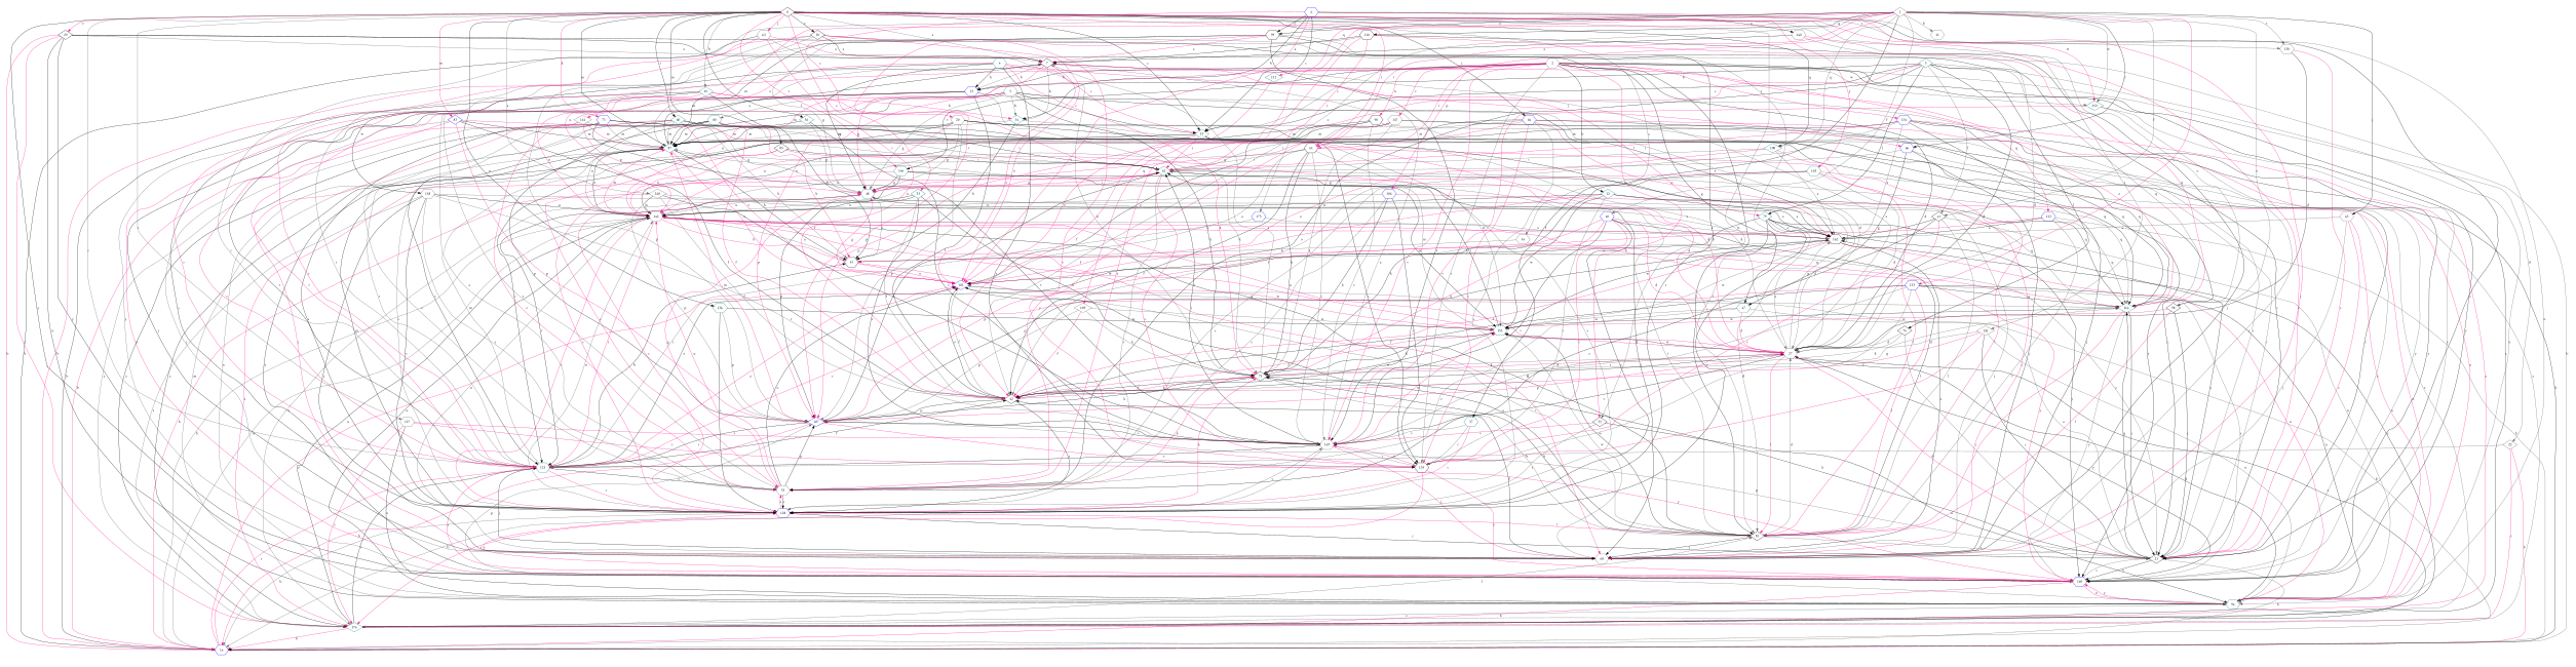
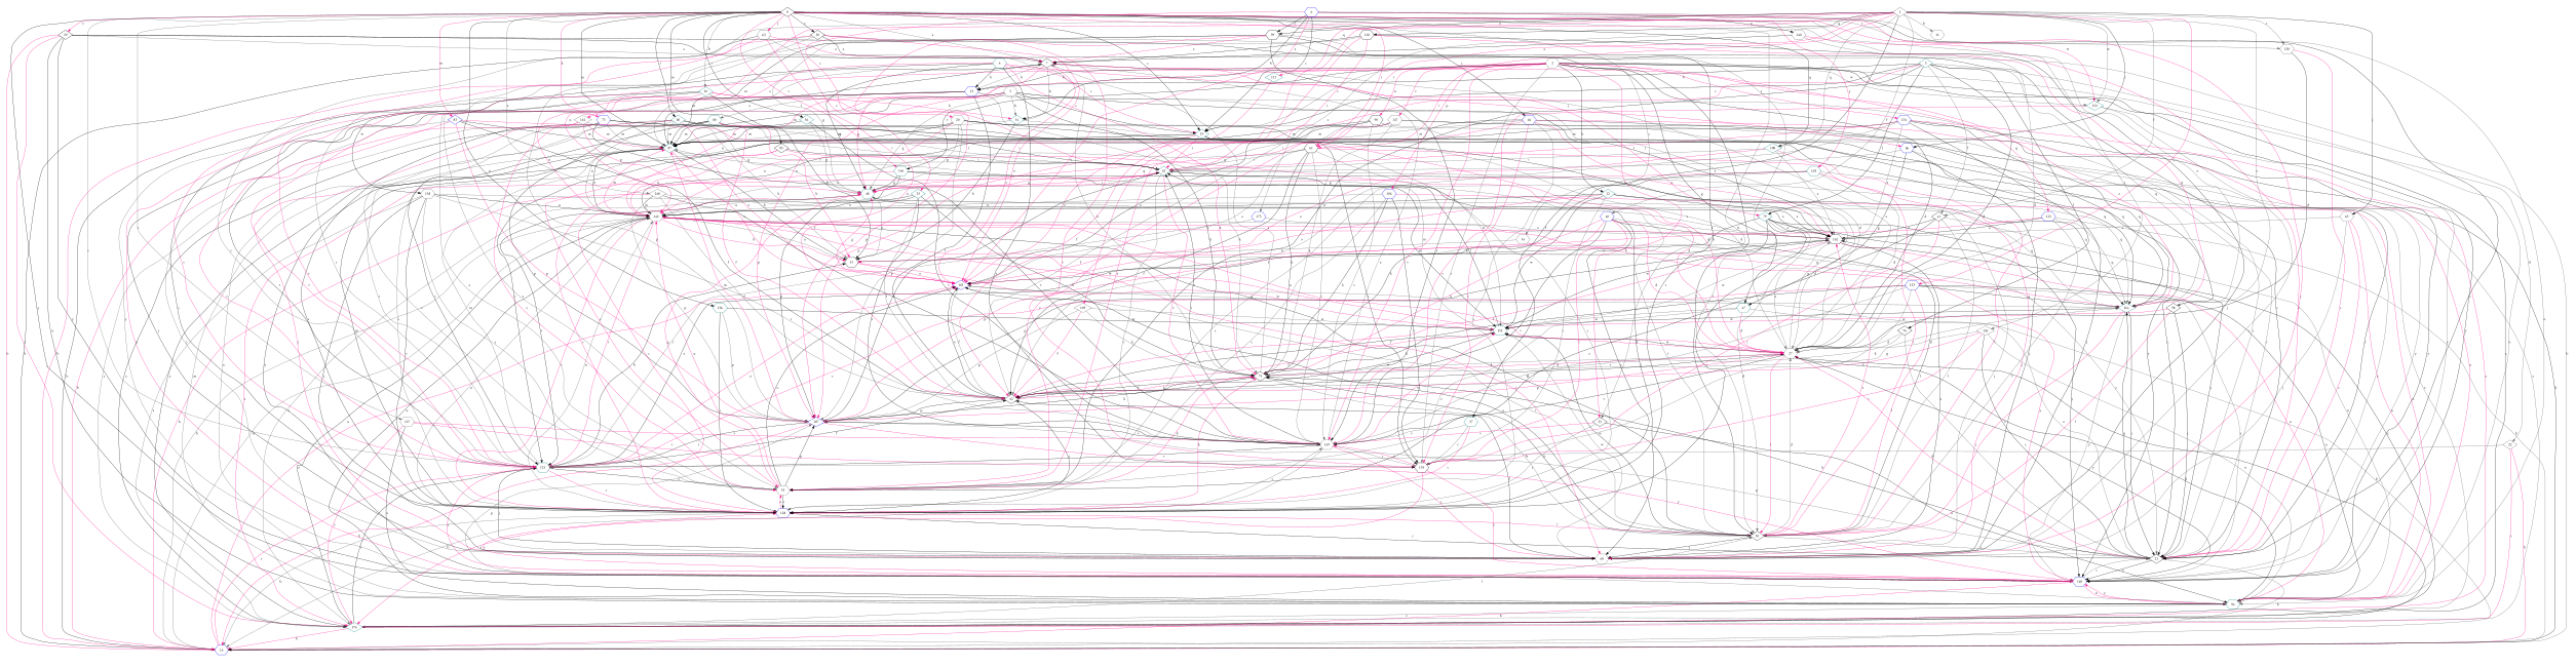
  strict digraph {
    fontname="EB Garamond"
    node [color=teal fontname="EB Garamond" shape=hexagon]
    edge [color=black fontname="EB Garamond"]
    0 [color=black shape=diamond]
    7 [color=black shape=diamond]
    10 [shape=diamond]
    19 [shape=diamond]
    29 [color=black shape=diamond]
    30 [color=black shape=diamond]
    33 [shape=diamond]
    34 [color=gray40]
    53 [color=black shape=diamond]
    56 [shape=diamond]
    60 [shape=diamond]
    61 [color=black]
    63 [color=gray40]
    64 [color=blue]
    73 [color=blue]
    83 [color=blue shape=diamond]
    85 [color=black shape=diamond]
    87 [shape=diamond]
    98 [color=black shape=diamond]
    108 [shape=diamond]
    121
    126 [color=gray40 shape=diamond]
    127 [color=gray40]
    130 [color=gray40]
    136
    140 [color=gray40]
    146
    152 [shape=diamond]
    160 [color=gray40 shape=diamond]
    163
    169 [color=blue]
    13 [color=blue]
    79 [shape=diamond]
    48
    54 [shape=diamond]
    101 [color=blue shape=diamond]
    142 [color=gray40]
    14 [color=blue]
    55 [color=black]
    62 [shape=diamond]
    128 [color=blue]
    135 [color=black]
    94
    176 [shape=diamond]
    21 [color=black shape=diamond]
    81 [color=black shape=diamond]
    107 [color=blue shape=diamond]
    149 [color=gray40]
    75 [color=black shape=diamond]
    42 [color=black shape=diamond]
    68 [color=gray40]
    155
    114 [shape=diamond]
    162 [color=black]
    35 [color=gray40]
    27 [color=gray40]
    1 [color=gray40 shape=diamond]
    11 [color=gray40]
    37
    40 [color=blue]
    41 [color=black shape=diamond]
    65 [color=gray40]
    66 [color=blue]
    99 [color=black]
    106 [color=blue]
    109 [color=gray40 shape=diamond]
    110 [color=black]
    111 [shape=diamond]
    133 [color=blue]
    173 [color=blue]
    47
    2 [color=gray40]
    12 [shape=diamond]
    22 [color=gray40 shape=diamond]
    90 [color=black]
    113 [color=blue]
    134 [color=blue]
    147 [color=gray40]
    80
    3 [shape=diamond]
    76 [color=black shape=diamond]
    4
    n83 [color=gray40 label=158]
    161 [color=gray40 shape=diamond]
    5 [color=gray40]
    6 [color=blue]
    20 [color=gray40]
    0 -> 7 [color=gray40 label=a]
    0 -> 10 [color=gray40 label=b]
    0 -> 19 [label=c]
    0 -> 29 [color=deeppink label=e]
    0 -> 30 [label=e]
    0 -> 33 [color=deeppink label=e]
    0 -> 34 [color=gray40 label=e]
    0 -> 53 [color=gray40 label=h]
    0 -> 56 [label=i]
    0 -> 60 [label=i]
    0 -> 61 [color=deeppink label=i]
    0 -> 63 [color=deeppink label=j]
    0 -> 64 [label=j]
    0 -> 73 [color=deeppink label=k]
    0 -> 83 [color=deeppink label=m]
    0 -> 85 [label=m]
    0 -> 87 [label=m]
    0 -> 98 [color=gray40 label=o]
    0 -> 108 [label=q]
    0 -> 121 [color=gray40 label=r]
    0 -> 126 [color=gray40 label=s]
    0 -> 127 [color=gray40 label=s]
    0 -> 130 [color=gray40 label=t]
    0 -> 136 [label=u]
    0 -> 140 [label=u]
    0 -> 146 [color=deeppink label=v]
    0 -> 152 [color=deeppink label=w]
    0 -> 160 [color=gray40 label=x]
    0 -> 163 [color=deeppink label=y]
    0 -> 169 [label=y]
    7 -> 87 [color=gray40 label=m]
    7 -> 13 [color=gray40 label=b]
    7 -> 79 [color=deeppink label=l]
    7 -> 48 [color=deeppink label=g]
    7 -> 54 [color=gray40 label=h]
    7 -> 101 [color=deeppink label=o]
    10 -> 54 [color=deeppink label=h]
    10 -> 142 [color=deeppink label=u]
    10 -> 14 [label=b]
    10 -> 55 [label=h]
    10 -> 62 [color=deeppink label=i]
    10 -> 128 [label=s]
    19 -> 169 [label=y]
    19 -> 101 [color=deeppink label=o]
    19 -> 142 [label=u]
    19 -> 62 [color=deeppink label=i]
    19 -> 128 [color=gray40 label=s]
    19 -> 135 [label=t]
    29 -> 7 [color=gray40 label=a]
    29 -> 169 [label=y]
    29 -> 14 [color=deeppink label=b]
    29 -> 94 [label=n]
    29 -> 176 [color=deeppink label=z]
    29 -> 21 [label=c]
    29 -> 81 [label=l]
    30 -> 7 [label=a]
    30 -> 169 [color=gray40 label=y]
    30 -> 101 [color=deeppink label=o]
    30 -> 14 [color=deeppink label=b]
    30 -> 135 [color=deeppink label=t]
    30 -> 81 [color=gray40 label=l]
    30 -> 107 [color=gray40 label=p]
    33 -> 121 [label=r]
    33 -> 142 [label=u]
    33 -> 149 [label=v]
    33 -> 75 [label=k]
    33 -> 42 [color=gray40 label=f]
    34 -> 169 [color=deeppink label=y]
    34 -> 55 [color=gray40 label=h]
    53 -> 128 [color=gray40 label=s]
    53 -> 94 [label=n]
    53 -> 149 [color=deeppink label=v]
    56 -> 87 [label=m]
    56 -> 48 [color=gray40 label=g]
    56 -> 149 [label=v]
    60 -> 87 [color=gray40 label=m]
    60 -> 121 [color=gray40 label=r]
    60 -> 48 [color=gray40 label=g]
    60 -> 101 [color=deeppink label=o]
    60 -> 142 [color=gray40 label=u]
    60 -> 55 [color=gray40 label=h]
    60 -> 62 [color=gray40 label=i]
    60 -> 107 [label=p]
    60 -> 68 [color=deeppink label=j]
    60 -> 155 [color=gray40 label=w]
    61 -> 101 [color=gray40 label=o]
    61 -> 142 [color=gray40 label=u]
    61 -> 62 [color=gray40 label=i]
    61 -> 128 [color=gray40 label=s]
    61 -> 81 [color=deeppink label=l]
    61 -> 149 [color=gray40 label=v]
    61 -> 75 [label=k]
    61 -> 42 [label=f]
    63 -> 7 [color=deeppink label=a]
    63 -> 121 [color=deeppink label=r]
    63 -> 14 [label=b]
    63 -> 75 [color=gray40 label=k]
    63 -> 42 [color=deeppink label=f]
    64 -> 87 [color=gray40 label=m]
    64 -> 48 [color=deeppink label=g]
    64 -> 128 [color=gray40 label=s]
    64 -> 135 [color=deeppink label=t]
    64 -> 94 [color=deeppink label=n]
    64 -> 176 [label=z]
    64 -> 114 [label=q]
    64 -> 162 [color=deeppink label=x]
    73 -> 87 [color=gray40 label=m]
    73 -> 128 [label=s]
    73 -> 176 [color=gray40 label=z]
    73 -> 21 [label=c]
    73 -> 149 [label=v]
    73 -> 114 [label=q]
    73 -> 35 [color=gray40 label=e]
    83 -> 87 [label=m]
    83 -> 121 [color=deeppink label=r]
    83 -> 107 [color=deeppink label=p]
    83 -> 42 [label=f]
    83 -> 68 [color=gray40 label=j]
    83 -> 27 [color=deeppink label=d]
    85 -> 142 [color=deeppink label=u]
    85 -> 62 [label=i]
    85 -> 35 [color=deeppink label=e]
    85 -> 27 [color=deeppink label=d]
    87 -> 7 [label=a]
    87 -> 169 [label=y]
    87 -> 101 [color=deeppink label=o]
    87 -> 142 [label=u]
    87 -> 55 [label=h]
    87 -> 62 [color=gray40 label=i]
    98 -> 21 [label=c]
    98 -> 81 [color=deeppink label=l]
    98 -> 155 [color=deeppink label=w]
    108 -> 101 [color=deeppink label=o]
    108 -> 62 [color=gray40 label=i]
    108 -> 81 [color=deeppink label=l]
    108 -> 162 [color=gray40 label=x]
    121 -> 87 [color=gray40 label=m]
    121 -> 169 [color=deeppink label=y]
    121 -> 101 [color=deeppink label=o]
    121 -> 55 [label=h]
    121 -> 128 [color=deeppink label=s]
    121 -> 42 [label=f]
    121 -> 68 [label=j]
    121 -> 162 [label=x]
    121 -> 35 [label=e]
    126 -> 135 [color=deeppink label=t]
    126 -> 94 [color=gray40 label=n]
    126 -> 21 [label=c]
    126 -> 42 [color=deeppink label=f]
    126 -> 27 [color=gray40 label=d]
    127 -> 135 [color=deeppink label=t]
    127 -> 94 [label=n]
    127 -> 176 [color=deeppink label=z]
    127 -> 149 [color=deeppink label=v]
    130 -> 21 [color=deeppink label=c]
    130 -> 27 [label=d]
    136 -> 128 [label=s]
    136 -> 107 [color=gray40 label=p]
    136 -> 155 [label=w]
    140 -> 7 [label=a]
    140 -> 21 [color=deeppink label=c]
    140 -> 27 [color=gray40 label=d]
    146 -> 48 [label=g]
    146 -> 128 [color=deeppink label=s]
    146 -> 107 [label=p]
    146 -> 155 [label=w]
    146 -> 114 [label=q]
    152 -> 169 [color=gray40 label=y]
    152 -> 149 [color=deeppink label=v]
    152 -> 68 [color=gray40 label=j]
    160 -> 142 [color=gray40 label=u]
    160 -> 14 [color=deeppink label=b]
    160 -> 107 [color=gray40 label=p]
    160 -> 149 [label=v]
    160 -> 42 [color=gray40 label=f]
    160 -> 162 [color=gray40 label=x]
    163 -> 169 [color=gray40 label=y]
    163 -> 48 [color=deeppink label=g]
    163 -> 75 [label=k]
    163 -> 68 [color=deeppink label=j]
    163 -> 35 [color=gray40 label=e]
    163 -> 27 [color=gray40 label=d]
    169 -> 14 [color=deeppink label=b]
    169 -> 128 [color=deeppink label=s]
    169 -> 94 [color=deeppink label=n]
    169 -> 21 [color=gray40 label=c]
    13 -> 121 [label=r]
    13 -> 169 [color=deeppink label=y]
    13 -> 21 [color=gray40 label=c]
    13 -> 75 [color=gray40 label=k]
    13 -> 42 [label=f]
    13 -> 68 [label=j]
    13 -> 80 [color=gray40 label=l]
    79 -> 169 [label=y]
    79 -> 101 [label=o]
    79 -> 128 [label=s]
    79 -> 21 [label=c]
    79 -> 81 [color=gray40 label=l]
    79 -> 155 [label=w]
    79 -> 162 [label=x]
    48 -> 142 [color=gray40 label=u]
    48 -> 55 [color=gray40 label=h]
    48 -> 62 [color=deeppink label=i]
    48 -> 128 [color=deeppink label=s]
    48 -> 176 [color=gray40 label=z]
    48 -> 162 [label=x]
    54 -> 87 [color=gray40 label=m]
    54 -> 55 [label=h]
    54 -> 27 [color=gray40 label=d]
    101 -> 48 [color=deeppink label=g]
    101 -> 81 [color=gray40 label=l]
    101 -> 42 [color=gray40 label=f]
    101 -> 114 [color=gray40 label=q]
    142 -> 87 [color=deeppink label=m]
    142 -> 121 [color=deeppink label=r]
    142 -> 14 [color=gray40 label=b]
    142 -> 55 [color=deeppink label=h]
    142 -> 128 [color=deeppink label=s]
    142 -> 21 [color=gray40 label=c]
    142 -> 81 [label=l]
    142 -> 68 [color=deeppink label=j]
    142 -> 155 [color=deeppink label=w]
    142 -> 114 [color=deeppink label=q]
    142 -> 162 [color=deeppink label=x]
    14 -> 121 [color=deeppink label=r]
    14 -> 101 [color=deeppink label=o]
    14 -> 142 [color=gray40 label=u]
    55 -> 101 [color=deeppink label=o]
    55 -> 142 [color=gray40 label=u]
    55 -> 155 [color=deeppink label=w]
    62 -> 48 [color=deeppink label=g]
    62 -> 142 [color=gray40 label=u]
    62 -> 128 [color=gray40 label=s]
    62 -> 176 [color=deeppink label=z]
-   62 -> 135 [color=deeppink label=v]
+   62 -> 149 [color=deeppink label=v]
    62 -> 68 [label=j]
    62 -> 114 [color=gray40 label=q]
    128 -> 87 [label=m]
    128 -> 142 [color=gray40 label=u]
    128 -> 14 [color=gray40 label=b]
    128 -> 21 [label=c]
    128 -> 81 [color=deeppink label=l]
    128 -> 149 [color=gray40 label=v]
    128 -> 75 [color=deeppink label=k]
    128 -> 35 [color=deeppink label=e]
    135 -> 169 [color=deeppink label=y]
    135 -> 176 [color=deeppink label=z]
    135 -> 149 [color=deeppink label=v]
    94 -> 87 [color=gray40 label=m]
    94 -> 169 [color=deeppink label=y]
    94 -> 142 [label=u]
    94 -> 176 [color=gray40 label=z]
    94 -> 107 [color=gray40 label=p]
    94 -> 27 [label=d]
    176 -> 121 [label=r]
    176 -> 142 [label=u]
    176 -> 14 [color=deeppink label=b]
    176 -> 81 [color=gray40 label=l]
    21 -> 169 [label=y]
    21 -> 101 [color=gray40 label=o]
    21 -> 14 [color=gray40 label=b]
    21 -> 107 [color=gray40 label=p]
    21 -> 75 [label=k]
    21 -> 114 [label=q]
    21 -> 27 [color=deeppink label=d]
    81 -> 101 [label=o]
    81 -> 62 [color=gray40 label=i]
    81 -> 21 [color=gray40 label=c]
    81 -> 75 [label=k]
    81 -> 68 [label=j]
    81 -> 155 [label=w]
+   81 -> 162 [color=deeppink label=x]
    81 -> 27 [color=gray40 label=d]
    107 -> 87 [color=deeppink label=m]
    107 -> 121 [label=r]
    107 -> 169 [color=deeppink label=y]
    107 -> 14 [color=deeppink label=b]
    107 -> 62 [label=i]
    107 -> 149 [label=v]
    107 -> 75 [label=k]
    149 -> 7 [color=gray40 label=a]
    149 -> 121 [label=r]
    149 -> 14 [color=gray40 label=b]
    149 -> 62 [label=i]
    149 -> 135 [color=gray40 label=t]
    149 -> 68 [color=deeppink label=j]
    149 -> 155 [color=deeppink label=w]
    75 -> 7 [color=gray40 label=a]
    75 -> 81 [color=gray40 label=l]
    75 -> 42 [label=f]
    75 -> 27 [color=deeppink label=d]
    42 -> 101 [label=o]
    42 -> 128 [label=s]
    42 -> 107 [label=p]
    42 -> 75 [color=deeppink label=k]
    42 -> 155 [label=w]
    42 -> 114 [color=gray40 label=q]
    42 -> 27 [label=d]
    68 -> 142 [color=gray40 label=u]
    68 -> 42 [label=f]
    68 -> 155 [color=gray40 label=w]
    68 -> 162 [label=x]
    155 -> 87 [color=gray40 label=m]
    155 -> 62 [label=i]
    155 -> 75 [label=k]
    155 -> 42 [color=deeppink label=f]
    155 -> 27 [color=deeppink label=d]
    114 -> 7 [color=deeppink label=a]
    114 -> 169 [color=gray40 label=y]
    114 -> 21 [label=c]
    114 -> 81 [color=deeppink label=l]
    114 -> 155 [label=w]
    162 -> 55 [color=gray40 label=h]
    162 -> 94 [color=deeppink label=n]
    162 -> 176 [label=z]
    162 -> 107 [label=p]
    162 -> 42 [color=deeppink label=f]
    162 -> 155 [color=gray40 label=w]
    35 -> 7 [color=gray40 label=a]
    35 -> 48 [color=deeppink label=g]
    35 -> 101 [label=o]
    35 -> 142 [color=deeppink label=u]
    35 -> 128 [label=s]
    35 -> 107 [label=p]
    35 -> 75 [color=deeppink label=k]
    27 -> 7 [color=gray40 label=a]
    27 -> 169 [label=y]
    27 -> 48 [color=gray40 label=g]
    27 -> 142 [color=deeppink label=u]
    27 -> 176 [label=z]
    27 -> 81 [color=deeppink label=l]
    27 -> 107 [color=deeppink label=p]
    27 -> 149 [label=v]
    27 -> 75 [color=gray40 label=k]
    27 -> 155 [label=w]
    27 -> 162 [color=gray40 label=x]
    1 -> 61 [color=deeppink label=i]
    1 -> 98 [color=gray40 label=o]
    1 -> 108 [color=gray40 label=q]
    1 -> 121 [color=gray40 label=r]
    1 -> 130 [color=gray40 label=t]
    1 -> 152 [color=gray40 label=w]
    1 -> 142 [color=deeppink label=u]
    1 -> 11 [color=gray40 label=b]
    1 -> 37 [label=f]
    1 -> 40 [color=gray40 label=f]
    1 -> 41 [color=gray40 label=f]
    1 -> 65 [label=j]
    1 -> 66 [label=j]
    1 -> 99 [label=o]
    1 -> 106 [color=deeppink label=p]
    1 -> 109 [color=deeppink label=q]
    1 -> 110 [label=q]
    1 -> 111 [color=deeppink label=q]
    1 -> 133 [color=deeppink label=t]
    1 -> 173 [color=gray40 label=z]
    37 -> 128 [color=deeppink label=s]
    37 -> 135 [color=gray40 label=t]
    37 -> 149 [color=gray40 label=v]
    40 -> 128 [label=s]
    40 -> 135 [color=deeppink label=t]
    40 -> 81 [label=l]
    40 -> 107 [color=deeppink label=p]
    40 -> 149 [label=v]
    40 -> 75 [color=deeppink label=k]
    40 -> 162 [color=gray40 label=x]
    40 -> 27 [color=deeppink label=d]
    41 -> 135 [color=deeppink label=t]
    41 -> 94 [color=gray40 label=n]
    41 -> 81 [color=gray40 label=l]
    41 -> 162 [label=x]
    41 -> 35 [label=e]
    65 -> 94 [color=deeppink label=n]
    65 -> 21 [color=deeppink label=c]
    65 -> 68 [color=gray40 label=j]
    65 -> 162 [color=gray40 label=x]
    66 -> 62 [color=gray40 label=i]
    66 -> 176 [color=gray40 label=z]
    66 -> 68 [label=j]
    66 -> 47 [label=g]
    99 -> 7 [color=deeppink label=a]
    99 -> 87 [label=m]
    99 -> 48 [color=gray40 label=g]
    99 -> 14 [color=gray40 label=b]
    99 -> 128 [label=s]
    99 -> 107 [color=deeppink label=p]
    99 -> 149 [label=v]
    106 -> 142 [color=gray40 label=u]
    106 -> 135 [label=t]
    106 -> 94 [color=deeppink label=n]
    106 -> 75 [label=k]
    106 -> 35 [color=gray40 label=e]
    109 -> 107 [color=gray40 label=p]
    109 -> 75 [color=gray40 label=k]
    109 -> 42 [color=deeppink label=f]
    109 -> 155 [color=gray40 label=w]
    110 -> 7 [label=a]
    110 -> 121 [color=gray40 label=r]
    110 -> 62 [color=deeppink label=i]
    110 -> 68 [label=j]
    110 -> 114 [color=deeppink label=q]
    110 -> 35 [color=deeppink label=e]
    111 -> 42 [color=deeppink label=f]
    133 -> 121 [color=deeppink label=r]
    133 -> 169 [color=gray40 label=y]
    133 -> 135 [color=gray40 label=t]
    133 -> 94 [label=n]
    133 -> 81 [color=deeppink label=l]
    133 -> 149 [color=gray40 label=v]
    133 -> 42 [label=f]
    133 -> 114 [label=q]
    173 -> 121 [color=gray40 label=r]
    173 -> 162 [color=gray40 label=x]
    47 -> 14 [color=gray40 label=b]
    47 -> 155 [color=gray40 label=w]
    47 -> 35 [color=gray40 label=e]
    47 -> 27 [color=deeppink label=d]
    2 -> 19 [color=gray40 label=c]
    2 -> 53 [color=deeppink label=h]
    2 -> 61 [color=deeppink label=i]
    2 -> 121 [color=deeppink label=r]
    2 -> 146 [label=v]
    2 -> 152 [color=gray40 label=w]
    2 -> 169 [label=y]
    2 -> 13 [label=b]
    2 -> 142 [color=deeppink label=u]
    2 -> 135 [color=gray40 label=t]
    2 -> 176 [label=z]
    2 -> 149 [color=deeppink label=v]
    2 -> 27 [label=d]
    2 -> 47 [label=g]
    2 -> 12 [label=b]
    2 -> 22 [color=gray40 label=d]
    2 -> 90 [color=deeppink label=n]
    2 -> 113 [color=deeppink label=q]
    2 -> 134 [color=deeppink label=t]
    2 -> 147 [color=deeppink label=v]
    12 -> 101 [color=deeppink label=o]
    12 -> 142 [label=u]
    12 -> 135 [color=gray40 label=t]
    12 -> 68 [color=gray40 label=j]
    12 -> 155 [label=w]
    12 -> 162 [label=x]
    12 -> 27 [color=gray40 label=d]
    22 -> 121 [color=gray40 label=r]
    22 -> 14 [color=deeppink label=b]
    22 -> 176 [color=deeppink label=z]
    90 -> 87 [label=m]
    90 -> 169 [color=gray40 label=y]
    90 -> 101 [label=o]
    90 -> 149 [color=gray40 label=v]
    90 -> 42 [color=gray40 label=f]
    113 -> 14 [color=gray40 label=b]
    113 -> 55 [color=deeppink label=h]
    113 -> 81 [color=gray40 label=l]
    113 -> 114 [color=gray40 label=q]
    113 -> 162 [label=x]
    134 -> 87 [label=m]
    134 -> 169 [label=y]
    134 -> 62 [color=deeppink label=i]
    134 -> 176 [color=deeppink label=z]
    134 -> 42 [color=gray40 label=f]
    134 -> 68 [label=j]
    134 -> 114 [label=q]
    134 -> 162 [color=gray40 label=x]
    147 -> 87 [label=m]
    147 -> 14 [label=b]
    147 -> 62 [color=gray40 label=i]
    147 -> 21 [color=gray40 label=c]
    147 -> 75 [color=gray40 label=k]
    147 -> 35 [color=deeppink label=e]
    80 -> 87 [label=m]
    80 -> 121 [label=r]
    80 -> 55 [color=deeppink label=h]
    80 -> 62 [label=i]
    80 -> 94 [color=gray40 label=n]
    80 -> 176 [label=z]
    80 -> 42 [color=deeppink label=f]
    3 -> 19 [label=c]
    3 -> 13 [label=b]
    3 -> 79 [label=l]
    3 -> 94 [color=gray40 label=n]
    3 -> 107 [color=deeppink label=p]
    3 -> 114 [color=gray40 label=q]
    3 -> 35 [label=e]
    3 -> 27 [label=d]
    3 -> 41 [color=gray40 label=f]
    3 -> 76 [label=l]
    76 -> 21 [color=gray40 label=c]
    76 -> 75 [color=gray40 label=k]
    76 -> 27 [color=gray40 label=d]
    4 -> 19 [color=deeppink label=c]
    4 -> 13 [label=b]
    4 -> 48 [label=g]
    4 -> 135 [label=t]
    4 -> 75 [color=deeppink label=k]
    4 -> 66 [color=deeppink label=j]
    4 -> n83 [label=w]
    4 -> 161 [color=deeppink label=x]
    n83 -> 142 [label=u]
    n83 -> 128 [label=s]
    n83 -> 176 [color=gray40 label=z]
    n83 -> 149 [color=gray40 label=v]
    n83 -> 68 [label=j]
    n83 -> 114 [color=gray40 label=q]
    n83 -> 35 [color=gray40 label=e]
    161 -> 87 [color=deeppink label=m]
    161 -> 48 [color=deeppink label=g]
    161 -> 14 [color=deeppink label=b]
    161 -> 62 [color=gray40 label=i]
    161 -> 35 [color=deeppink label=e]
    5 -> 19 [label=c]
    5 -> 87 [label=m]
    5 -> 121 [color=deeppink label=r]
    5 -> 48 [color=gray40 label=g]
    5 -> 54 [color=gray40 label=h]
    5 -> 107 [color=deeppink label=p]
    5 -> 75 [label=k]
    5 -> 162 [label=x]
    5 -> 35 [color=gray40 label=e]
    5 -> 27 [color=gray40 label=d]
    6 -> 19 [label=c]
    6 -> 54 [label=h]
    6 -> 101 [color=deeppink label=o]
    6 -> 94 [color=gray40 label=n]
    6 -> 21 [label=c]
    6 -> 68 [color=deeppink label=j]
    6 -> 99 [label=o]
    6 -> 20 [color=deeppink label=c]
    20 -> 87 [label=m]
    20 -> 121 [label=r]
    20 -> 48 [color=gray40 label=g]
    20 -> 142 [color=deeppink label=u]
    20 -> 176 [color=gray40 label=z]
    20 -> 21 [label=c]
    20 -> 107 [color=gray40 label=p]
    20 -> 162 [label=x]
  }
